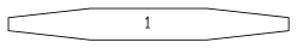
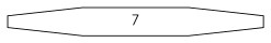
  graph {
    fontname="Comic Neue"
    fontsize=8
    splines=true
-   1 [fillcolor=none fixedsize=true fontname="Comic Neue" fontsize=8 height=0.207 margin=0 penwidth=0.5 shape=octagon width=1.850]
+   1 [fillcolor=none fixedsize=true fontname="Comic Neue" fontsize=8 height=0.207 margin=0 penwidth=0.5 shape=octagon width=1.850 label=7]
    subgraph sub_1 {
      1
    }
  }
